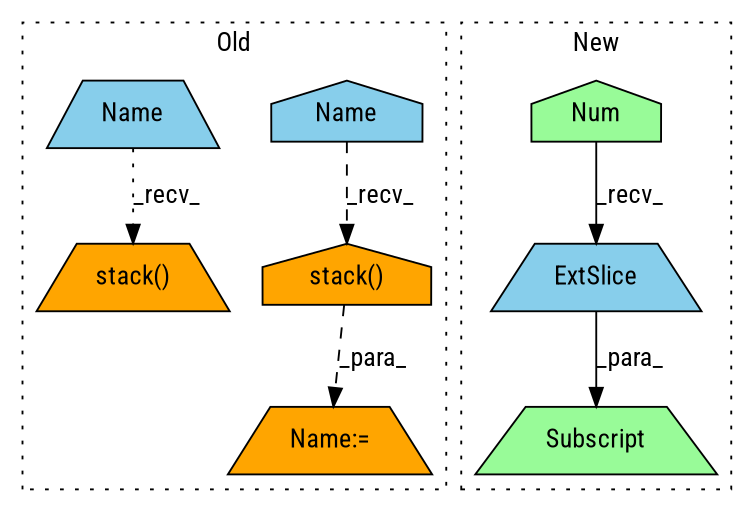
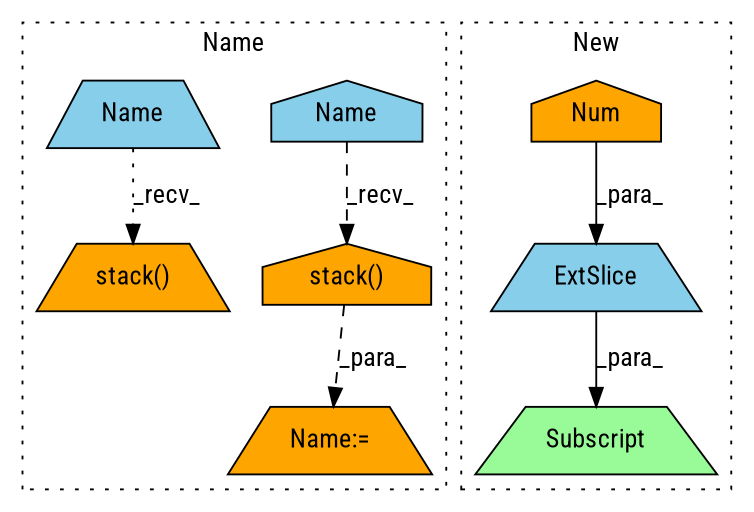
  digraph {
    fontname="Roboto Condensed"
    node [a=75 fillcolor=orange fontname="Roboto Condensed" l="12,1" shape=trapezium style=filled]
    edge [fontname="Roboto Condensed" style=dashed]
    n1 [label="stack()" s="7500,7523"]
    n2 [label="stack()" s="7424,7447" shape=house]
    n3 [a=68 l=3 label="Name:=" s=7620]
    n4 [a=87 fillcolor=skyblue l=5 label=Name s=7424 shape=house]
    n5 [a=87 fillcolor=skyblue l=5 label=Name s=7500]
    n6 [a=85 fillcolor=skyblue l=11 label=ExtSlice s=5008]
    n7 [a=63 fillcolor=palegreen l="25,0" label=Subscript s="5008,0"]
-   n8 [a=76 fillcolor=palegreen l=2 label=Num s=5027 shape=house]
+   n8 [a=76 l=2 label=Num s=5027 shape=house]
    subgraph cluster_1 {
-     label=Old
+     label=Name
      style=dotted
      n1
      n2
      n3
      n4
      n5
    }
    subgraph cluster_2 {
      label=New
      style=dotted
      n6
      n7
      n8
    }
    n2 -> n3 [label=_para_]
    n4 -> n2 [label=_recv_]
    n5 -> n1 [label=_recv_ style=dotted]
    n6 -> n7 [label=_para_ style=solid]
-   n8 -> n6 [label=_recv_ style=solid]
+   n8 -> n6 [label=_para_ style=solid]
  }
